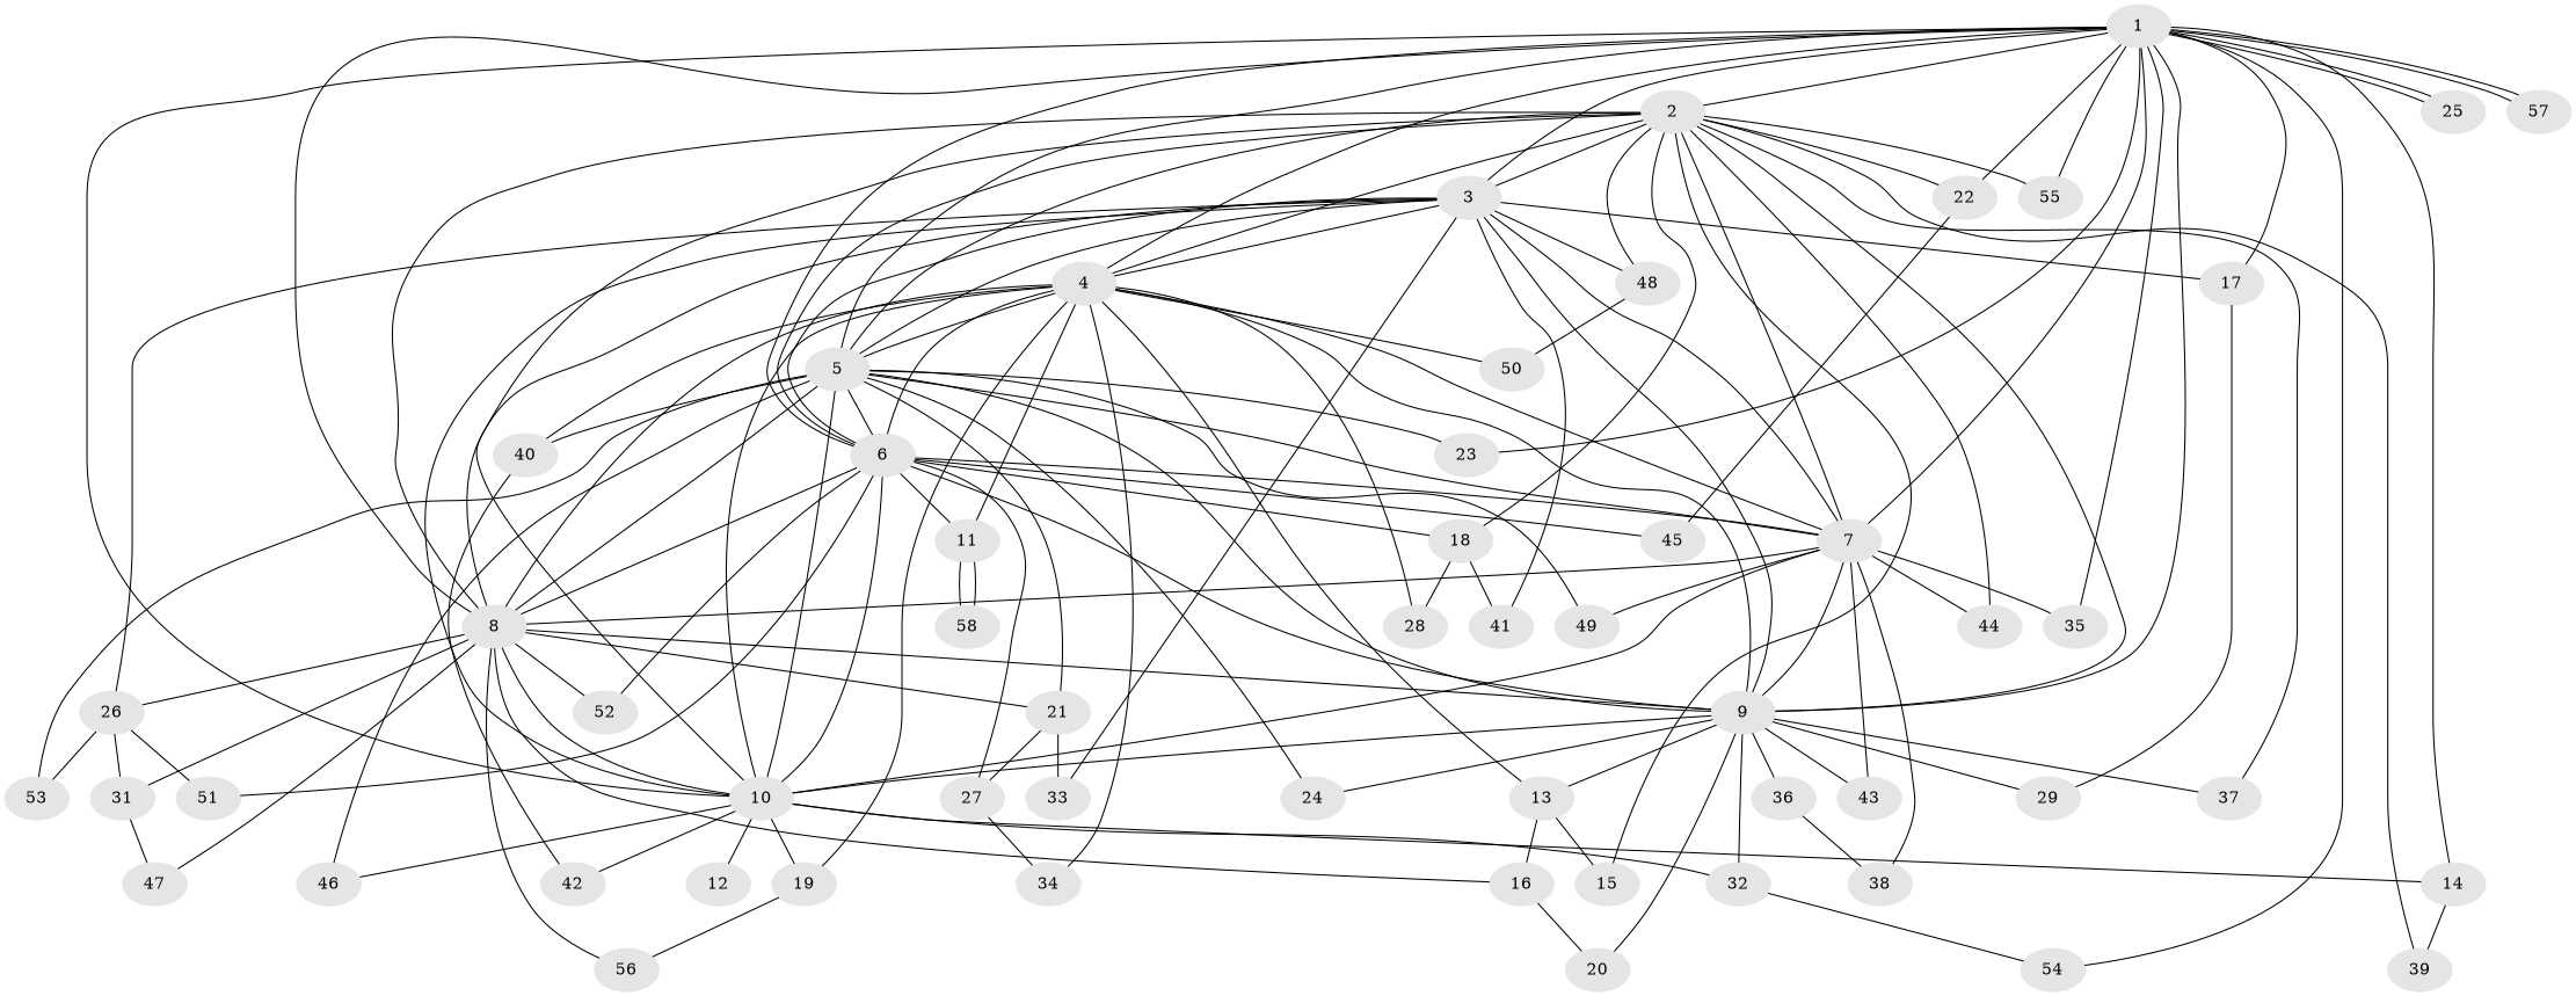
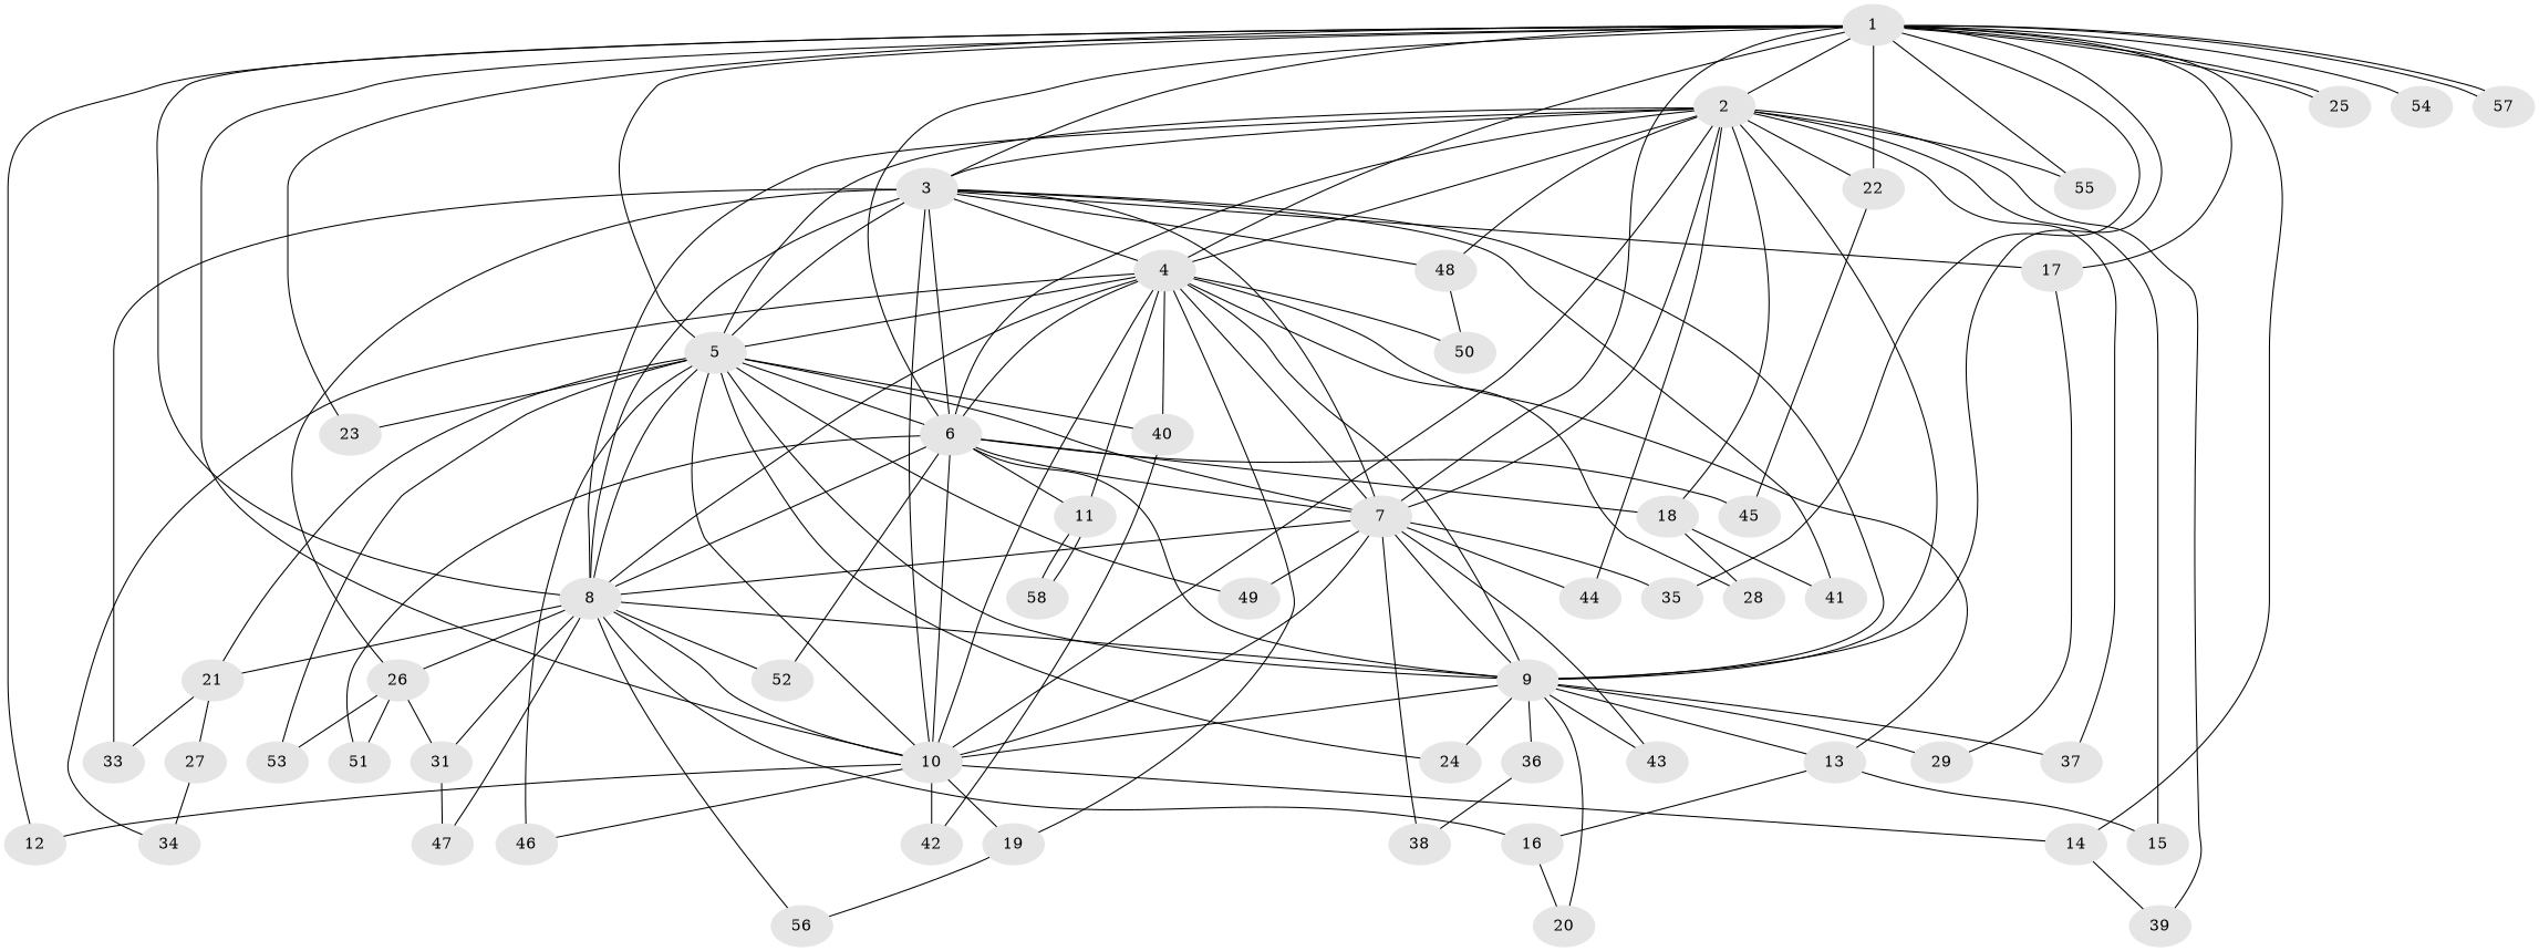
  graph {
    node [color=gray90 style=filled]
    1
    2
    3
    4
    5
    6
    7
    8
    9
    10
    12
    14
    17
    22
    23
    25
    35
    54
    55
    57
    15
    18
    37
    39
    44
    48
    26
    33
    41
    11
    13
    19
    28
    34
    40
    50
    21
    24
    46
    49
    53
    27
    45
    51
    52
    38
    43
    16
    31
    47
    56
    20
    29
-   32
    36
    42
    58
    1 -- 2
    1 -- 3
    1 -- 4
    1 -- 5
    1 -- 6
    1 -- 7
    1 -- 8
    1 -- 9
    1 -- 10
+   1 -- 12
    1 -- 14
    1 -- 17
    1 -- 22
    1 -- 23
    1 -- 25
    1 -- 25
    1 -- 35
    1 -- 54
    1 -- 55
    1 -- 57
    1 -- 57
    2 -- 3
    2 -- 4
    2 -- 5
    2 -- 6
    2 -- 7
    2 -- 8
    2 -- 9
    2 -- 10
    2 -- 22
    2 -- 55
    2 -- 15
    2 -- 18
    2 -- 37
    2 -- 39
    2 -- 44
    2 -- 48
    3 -- 4
    3 -- 5
    3 -- 6
    3 -- 7
    3 -- 8
    3 -- 9
    3 -- 10
    3 -- 17
    3 -- 48
    3 -- 26
    3 -- 33
    3 -- 41
    4 -- 5
    4 -- 6
    4 -- 7
    4 -- 8
    4 -- 9
    4 -- 10
    4 -- 11
    4 -- 13
    4 -- 19
    4 -- 28
    4 -- 34
    4 -- 40
    4 -- 50
    5 -- 6
    5 -- 7
    5 -- 8
    5 -- 9
    5 -- 10
    5 -- 23
    5 -- 40
    5 -- 21
    5 -- 24
    5 -- 46
    5 -- 49
    5 -- 53
    6 -- 7
    6 -- 8
    6 -- 9
    6 -- 10
    6 -- 18
    6 -- 11
-   6 -- 27
    6 -- 45
    6 -- 51
    6 -- 52
    7 -- 8
    7 -- 9
    7 -- 10
    7 -- 35
    7 -- 44
    7 -- 49
    7 -- 38
    7 -- 43
    8 -- 9
    8 -- 10
    8 -- 26
    8 -- 21
    8 -- 52
    8 -- 16
    8 -- 31
    8 -- 47
    8 -- 56
    9 -- 10
    9 -- 37
    9 -- 13
    9 -- 24
    9 -- 43
    9 -- 20
    9 -- 29
-   9 -- 32
    9 -- 36
    10 -- 12
    10 -- 14
    10 -- 19
    10 -- 46
-   10 -- 32
    10 -- 42
    14 -- 39
    17 -- 29
    22 -- 45
    18 -- 41
    18 -- 28
    48 -- 50
    26 -- 53
    26 -- 51
    26 -- 31
    11 -- 58
    11 -- 58
    13 -- 15
    13 -- 16
    19 -- 56
    40 -- 42
    21 -- 33
    21 -- 27
    27 -- 34
    16 -- 20
    31 -- 47
-   32 -- 54
    36 -- 38
  }
